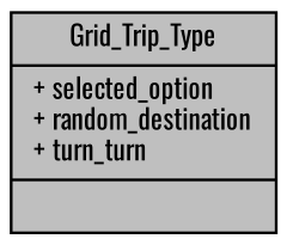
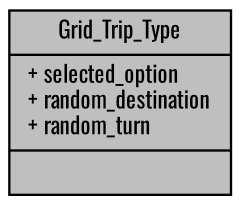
  digraph {
    fontname=Oswald
-   n1 [color=black fillcolor=grey75 fontcolor=black fontname=Oswald fontsize=10 height=0.2 label="{Grid_Trip_Type\n|+ selected_option\l+ random_destination\l+ turn_turn\l|}" shape=record style=filled width=0.4]
+   n1 [color=black fillcolor=grey75 fontcolor=black fontname=Oswald fontsize=10 height=0.2 label="{Grid_Trip_Type\n|+ selected_option\l+ random_destination\l+ random_turn\l|}" shape=record style=filled width=0.4]
  }
